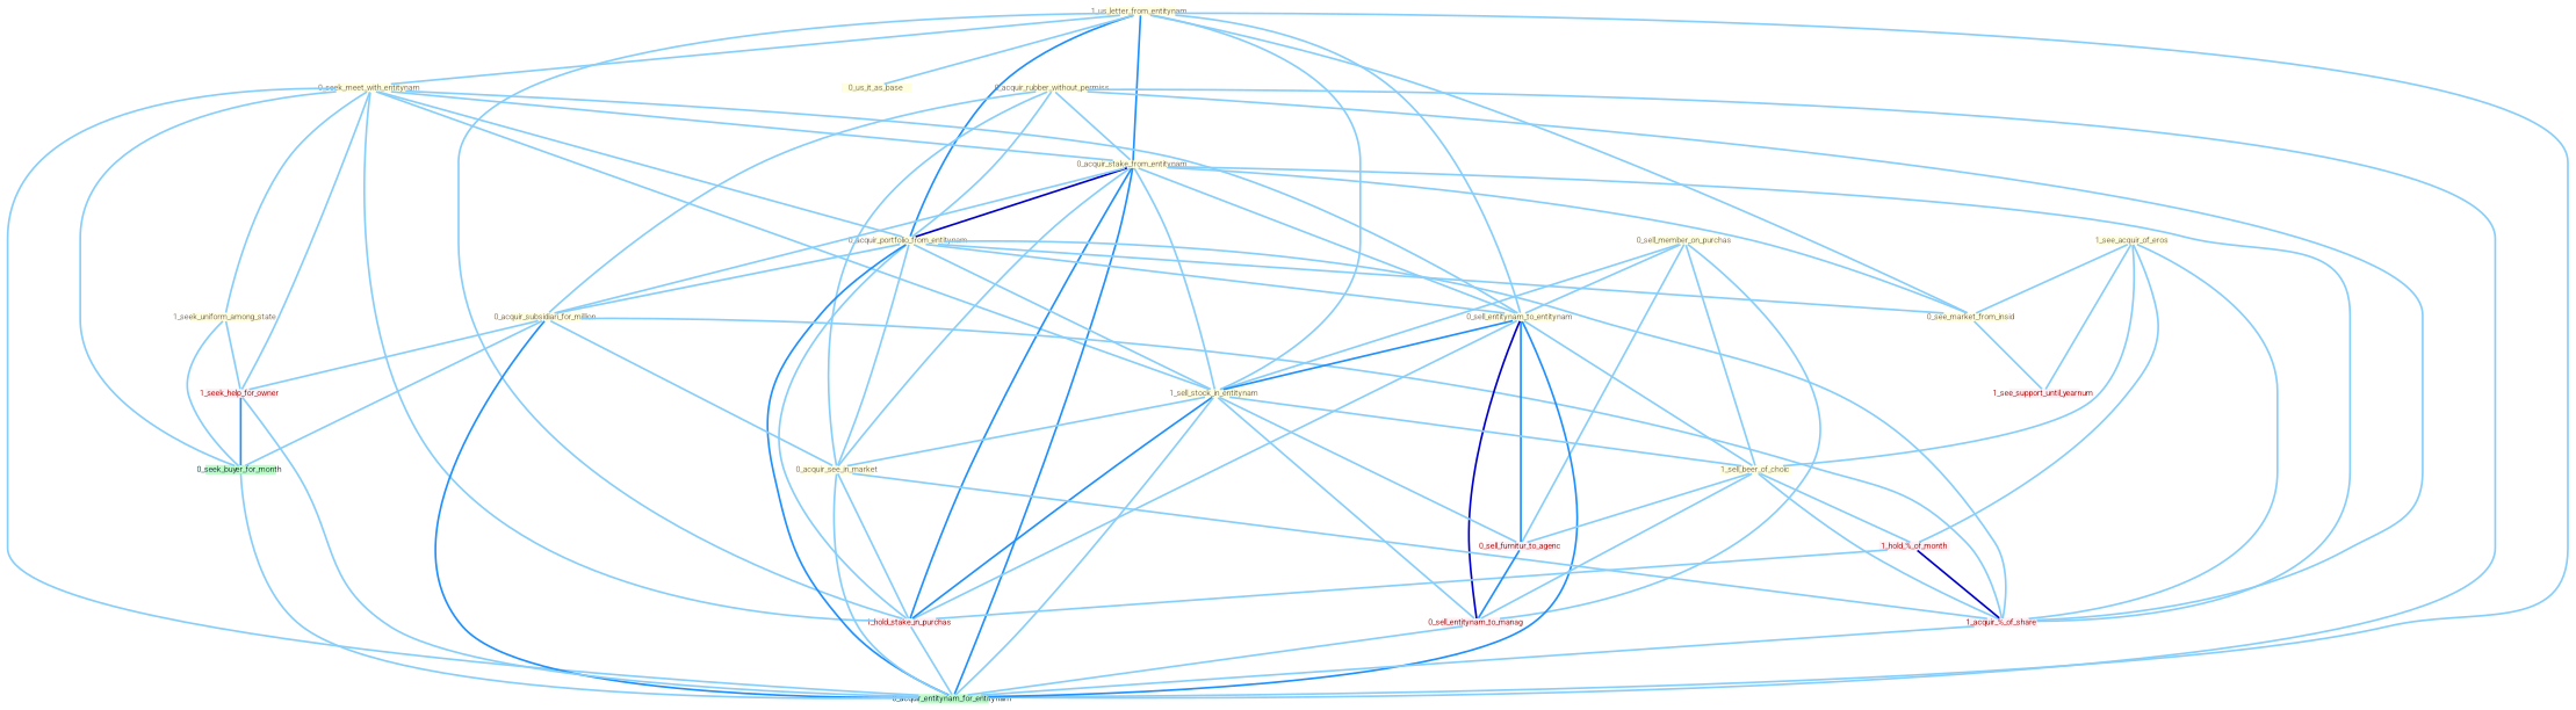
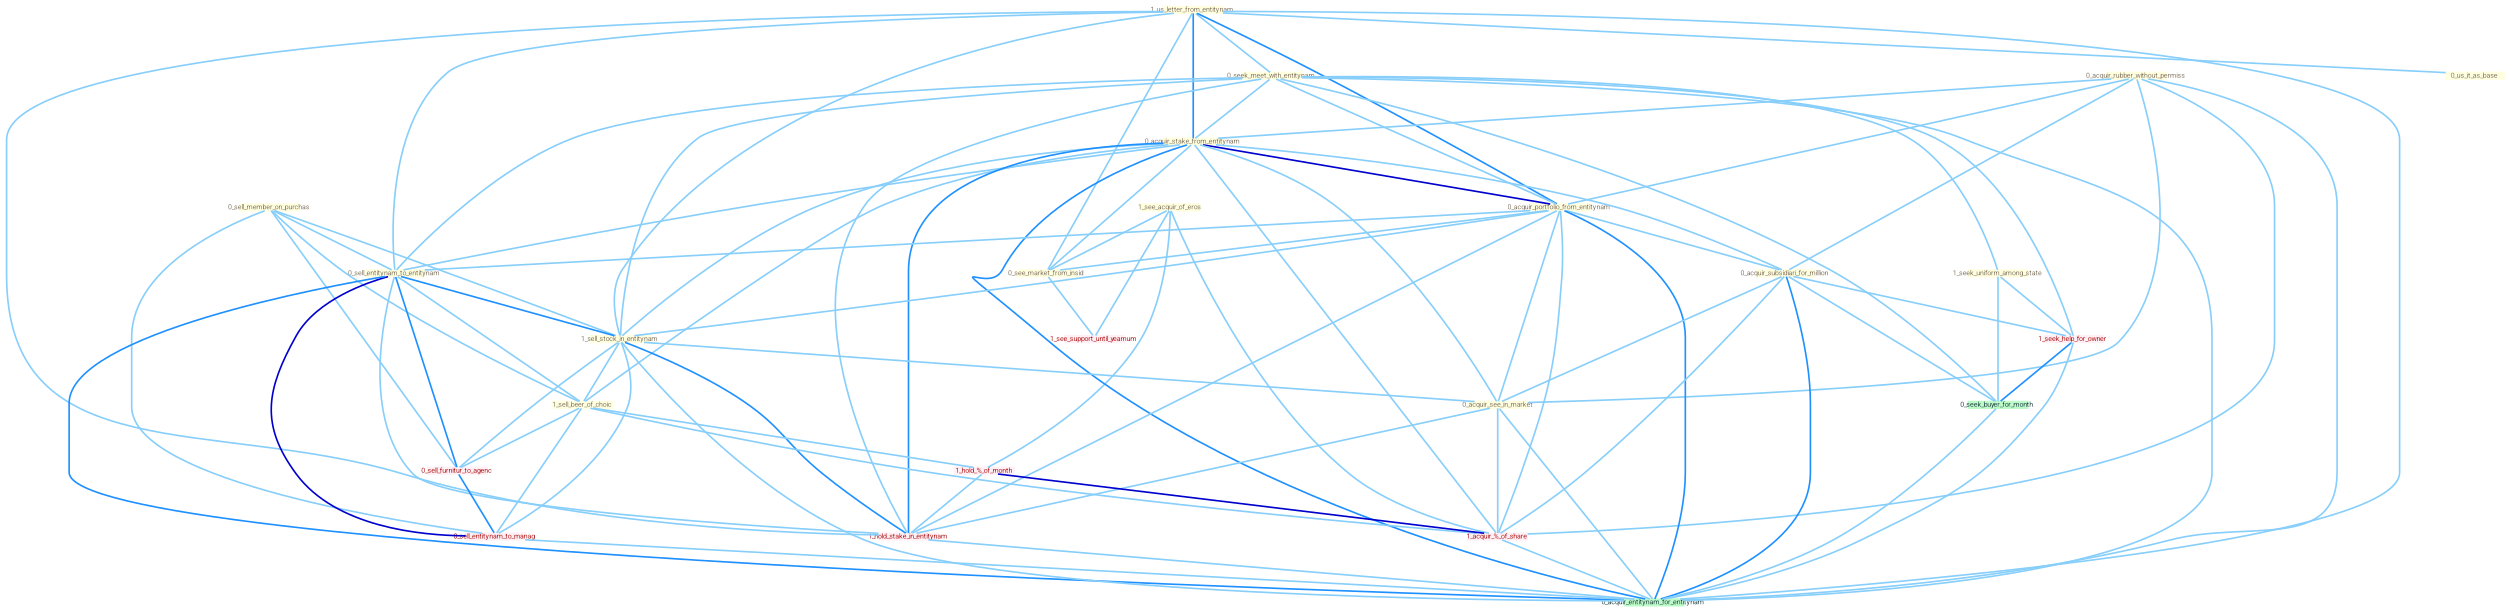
  graph {
    fontname=Roboto
    node [color="#ffffe0" fixedsize=true fontcolor="#8b7d6b" fontname=Roboto fontsize=4 shape=polygon style=filled]
    edge [color="#87cefa" fontname=Roboto w=1]
    "1_us_letter_from_entitynam " [height=.06 width=.5]
    "0_seek_meet_with_entitynam " [height=.06 width=.5]
    n3 [height=.06 label="1_see_acquir_of_eros" width=.5]
    "0_acquir_rubber_without_permiss " [height=.06 width=.5]
    "0_sell_member_on_purchas " [height=.06 width=.5]
    "1_seek_uniform_among_state " [height=.06 width=.5]
    "0_acquir_stake_from_entitynam " [height=.06 width=.5]
    "0_acquir_portfolio_from_entitynam " [height=.06 width=.5]
    "0_acquir_subsidiari_for_million " [height=.06 width=.5]
    "0_sell_entitynam_to_entitynam " [height=.06 width=.5]
    "0_us_it_as_base " [height=.06 width=.5]
    "0_see_market_from_insid " [height=.06 width=.5]
    "1_sell_stock_in_entitynam " [height=.06 width=.5]
    "1_sell_beer_of_choic " [height=.06 width=.5]
    n15 [height=.06 label="0_acquir_see_in_market" width=.5]
    n16 [color="#fff0f5" fontcolor="#b22222" height=.06 label="1_hold_%_of_month" width=.5]
-   "1_hold_stake_in_entitynam " [color="#fff0f5" fontcolor="#b22222" height=.06 width=.5 label="1_hold_stake_in_purchas"]
+   "1_hold_stake_in_entitynam " [color="#fff0f5" fontcolor="#b22222" height=.06 width=.5]
    "1_seek_help_for_owner " [color="#fff0f5" fontcolor="#b22222" height=.06 width=.5]
    "1_acquir_%_of_share " [color="#fff0f5" fontcolor="#b22222" height=.06 width=.5]
    "1_see_support_until_yearnum " [color="#fff0f5" fontcolor="#b22222" height=.06 width=.5]
    "0_sell_furnitur_to_agenc " [color="#fff0f5" fontcolor="#b22222" height=.06 width=.5]
    "0_sell_entitynam_to_manag " [color="#fff0f5" fontcolor="#b22222" height=.06 width=.5]
    "0_acquir_entitynam_for_entitynam " [color="#BDFCC9" fontcolor="#2f4f4f" height=.06 width=.5]
    "0_seek_buyer_for_month " [color="#BDFCC9" fontcolor="#2f4f4f" height=.06 width=.5]
    subgraph sub_1 {
      "1_us_letter_from_entitynam "
      "0_seek_meet_with_entitynam "
      n3
      "0_acquir_rubber_without_permiss "
      "0_sell_member_on_purchas "
      "1_seek_uniform_among_state "
      "0_acquir_stake_from_entitynam "
      "0_acquir_portfolio_from_entitynam "
      "0_acquir_subsidiari_for_million "
      "0_sell_entitynam_to_entitynam "
      "0_us_it_as_base "
      "0_see_market_from_insid "
      "1_sell_stock_in_entitynam "
      "1_sell_beer_of_choic "
      n15
    }
    subgraph sub_2 {
      n16
      "1_hold_stake_in_entitynam "
      "1_seek_help_for_owner "
      "1_acquir_%_of_share "
      "1_see_support_until_yearnum "
      "0_sell_furnitur_to_agenc "
      "0_sell_entitynam_to_manag "
    }
    "1_us_letter_from_entitynam " -- "0_seek_meet_with_entitynam "
    "1_us_letter_from_entitynam " -- "0_acquir_stake_from_entitynam " [color="#1e90ff" w=2]
    "1_us_letter_from_entitynam " -- "0_acquir_portfolio_from_entitynam " [color="#1e90ff" w=2]
    "1_us_letter_from_entitynam " -- "0_sell_entitynam_to_entitynam "
    "1_us_letter_from_entitynam " -- "0_us_it_as_base "
    "1_us_letter_from_entitynam " -- "0_see_market_from_insid "
    "1_us_letter_from_entitynam " -- "1_sell_stock_in_entitynam "
    "1_us_letter_from_entitynam " -- "1_hold_stake_in_entitynam "
    "1_us_letter_from_entitynam " -- "0_acquir_entitynam_for_entitynam "
    "0_seek_meet_with_entitynam " -- "1_seek_uniform_among_state "
    "0_seek_meet_with_entitynam " -- "0_acquir_stake_from_entitynam "
    "0_seek_meet_with_entitynam " -- "0_acquir_portfolio_from_entitynam "
    "0_seek_meet_with_entitynam " -- "0_sell_entitynam_to_entitynam "
    "0_seek_meet_with_entitynam " -- "1_sell_stock_in_entitynam "
    "0_seek_meet_with_entitynam " -- "1_hold_stake_in_entitynam "
    "0_seek_meet_with_entitynam " -- "1_seek_help_for_owner "
    "0_seek_meet_with_entitynam " -- "0_acquir_entitynam_for_entitynam "
    "0_seek_meet_with_entitynam " -- "0_seek_buyer_for_month "
    n3 -- "0_see_market_from_insid "
-   n3 -- "1_sell_beer_of_choic "
+   "0_acquir_stake_from_entitynam " -- "1_sell_beer_of_choic "
    n3 -- n16
    n3 -- "1_acquir_%_of_share "
    n3 -- "1_see_support_until_yearnum "
    "0_acquir_rubber_without_permiss " -- "0_acquir_stake_from_entitynam "
    "0_acquir_rubber_without_permiss " -- "0_acquir_portfolio_from_entitynam "
    "0_acquir_rubber_without_permiss " -- "0_acquir_subsidiari_for_million "
    "0_acquir_rubber_without_permiss " -- n15
    "0_acquir_rubber_without_permiss " -- "1_acquir_%_of_share "
    "0_acquir_rubber_without_permiss " -- "0_acquir_entitynam_for_entitynam "
    "0_sell_member_on_purchas " -- "0_sell_entitynam_to_entitynam "
    "0_sell_member_on_purchas " -- "1_sell_stock_in_entitynam "
    "0_sell_member_on_purchas " -- "1_sell_beer_of_choic "
    "0_sell_member_on_purchas " -- "0_sell_furnitur_to_agenc "
    "0_sell_member_on_purchas " -- "0_sell_entitynam_to_manag "
    "1_seek_uniform_among_state " -- "1_seek_help_for_owner "
    "1_seek_uniform_among_state " -- "0_seek_buyer_for_month "
    "0_acquir_stake_from_entitynam " -- "0_acquir_portfolio_from_entitynam " [color="#0000cd" w=3]
    "0_acquir_stake_from_entitynam " -- "0_acquir_subsidiari_for_million "
    "0_acquir_stake_from_entitynam " -- "0_sell_entitynam_to_entitynam "
    "0_acquir_stake_from_entitynam " -- "0_see_market_from_insid "
    "0_acquir_stake_from_entitynam " -- "1_sell_stock_in_entitynam "
    "0_acquir_stake_from_entitynam " -- n15
    "0_acquir_stake_from_entitynam " -- "1_hold_stake_in_entitynam " [color="#1e90ff" w=2]
    "0_acquir_stake_from_entitynam " -- "1_acquir_%_of_share "
    "0_acquir_stake_from_entitynam " -- "0_acquir_entitynam_for_entitynam " [color="#1e90ff" w=2]
    "0_acquir_portfolio_from_entitynam " -- "0_acquir_subsidiari_for_million "
    "0_acquir_portfolio_from_entitynam " -- "0_sell_entitynam_to_entitynam "
    "0_acquir_portfolio_from_entitynam " -- "0_see_market_from_insid "
    "0_acquir_portfolio_from_entitynam " -- "1_sell_stock_in_entitynam "
    "0_acquir_portfolio_from_entitynam " -- n15
    "0_acquir_portfolio_from_entitynam " -- "1_hold_stake_in_entitynam "
    "0_acquir_portfolio_from_entitynam " -- "1_acquir_%_of_share "
    "0_acquir_portfolio_from_entitynam " -- "0_acquir_entitynam_for_entitynam " [color="#1e90ff" w=2]
    "0_acquir_subsidiari_for_million " -- n15
    "0_acquir_subsidiari_for_million " -- "1_seek_help_for_owner "
    "0_acquir_subsidiari_for_million " -- "1_acquir_%_of_share "
    "0_acquir_subsidiari_for_million " -- "0_acquir_entitynam_for_entitynam " [color="#1e90ff" w=2]
    "0_acquir_subsidiari_for_million " -- "0_seek_buyer_for_month "
    "0_sell_entitynam_to_entitynam " -- "1_sell_stock_in_entitynam " [color="#1e90ff" w=2]
    "0_sell_entitynam_to_entitynam " -- "1_sell_beer_of_choic "
    "0_sell_entitynam_to_entitynam " -- "1_hold_stake_in_entitynam "
    "0_sell_entitynam_to_entitynam " -- "0_sell_furnitur_to_agenc " [color="#1e90ff" w=2]
    "0_sell_entitynam_to_entitynam " -- "0_sell_entitynam_to_manag " [color="#0000cd" w=3]
    "0_sell_entitynam_to_entitynam " -- "0_acquir_entitynam_for_entitynam " [color="#1e90ff" w=2]
    "0_see_market_from_insid " -- "1_see_support_until_yearnum "
    "1_sell_stock_in_entitynam " -- "1_sell_beer_of_choic "
    "1_sell_stock_in_entitynam " -- n15
    "1_sell_stock_in_entitynam " -- "1_hold_stake_in_entitynam " [color="#1e90ff" w=2]
    "1_sell_stock_in_entitynam " -- "0_sell_furnitur_to_agenc "
    "1_sell_stock_in_entitynam " -- "0_sell_entitynam_to_manag "
    "1_sell_stock_in_entitynam " -- "0_acquir_entitynam_for_entitynam "
    "1_sell_beer_of_choic " -- n16
    "1_sell_beer_of_choic " -- "1_acquir_%_of_share "
    "1_sell_beer_of_choic " -- "0_sell_furnitur_to_agenc "
    "1_sell_beer_of_choic " -- "0_sell_entitynam_to_manag "
    n15 -- "1_hold_stake_in_entitynam "
    n15 -- "1_acquir_%_of_share "
    n15 -- "0_acquir_entitynam_for_entitynam "
    n16 -- "1_hold_stake_in_entitynam "
    n16 -- "1_acquir_%_of_share " [color="#0000cd" w=3]
    "1_hold_stake_in_entitynam " -- "0_acquir_entitynam_for_entitynam "
    "1_seek_help_for_owner " -- "0_acquir_entitynam_for_entitynam "
    "1_seek_help_for_owner " -- "0_seek_buyer_for_month " [color="#1e90ff" w=2]
    "1_acquir_%_of_share " -- "0_acquir_entitynam_for_entitynam "
    "0_sell_furnitur_to_agenc " -- "0_sell_entitynam_to_manag " [color="#1e90ff" w=2]
    "0_sell_entitynam_to_manag " -- "0_acquir_entitynam_for_entitynam "
    "0_seek_buyer_for_month " -- "0_acquir_entitynam_for_entitynam "
  }
